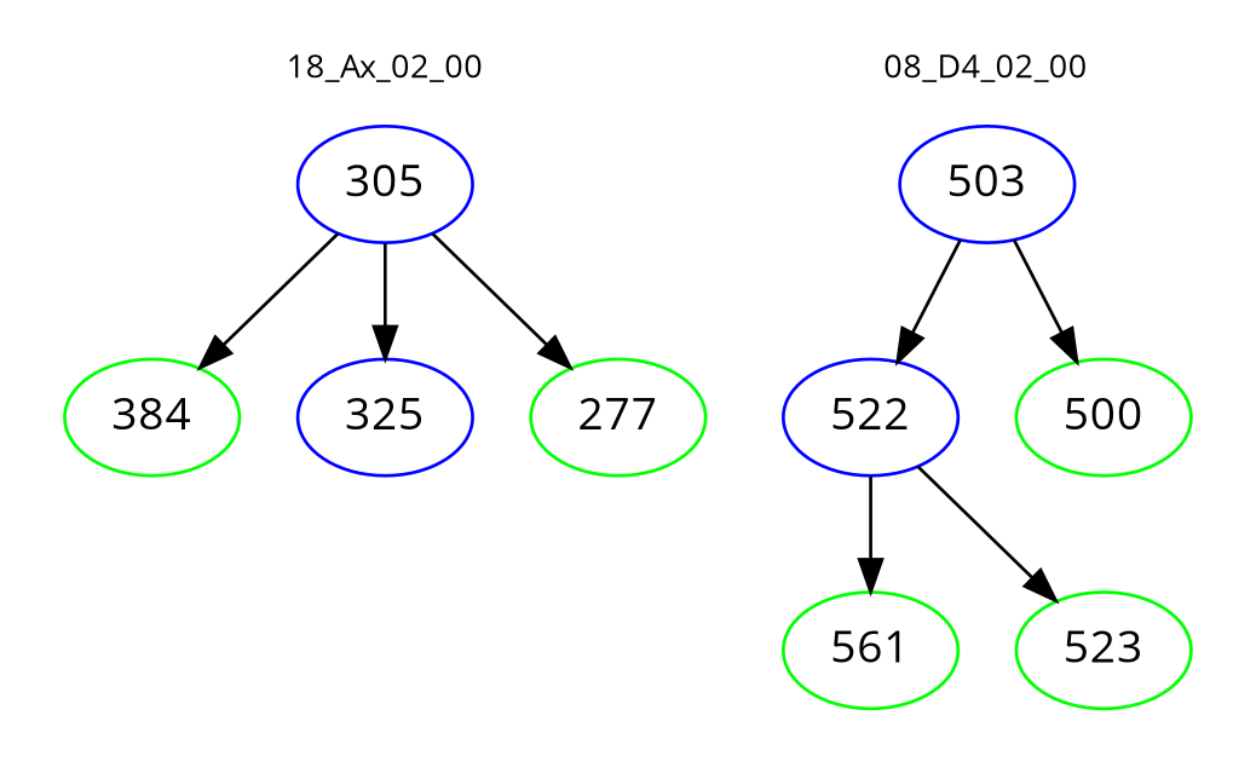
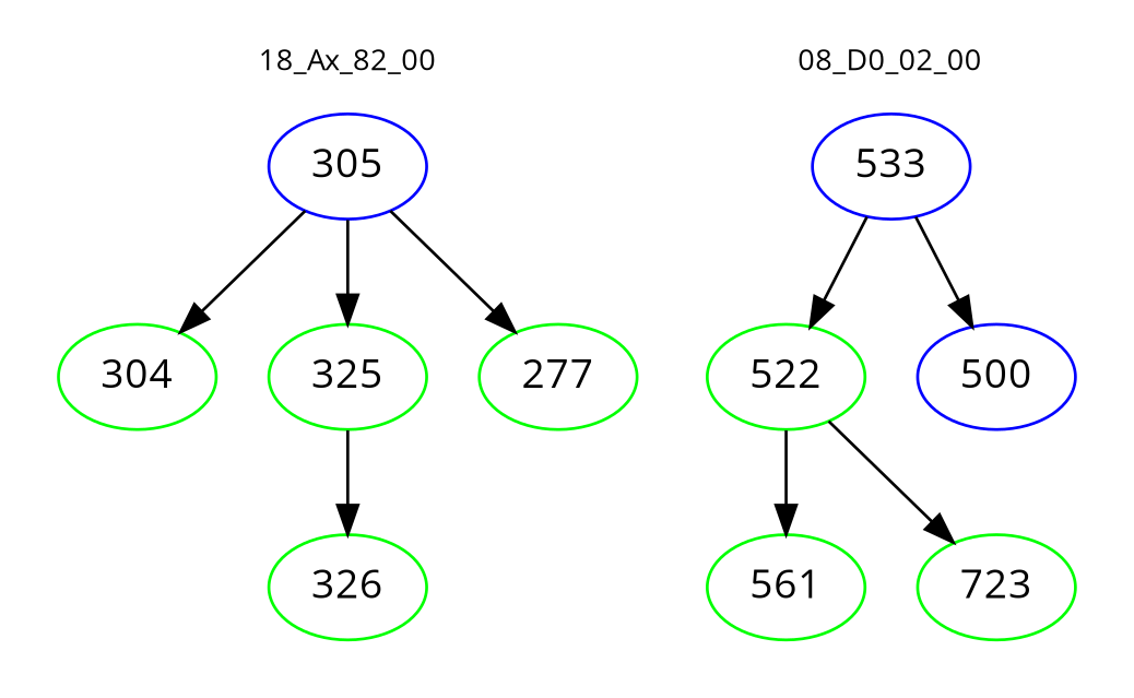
  digraph {
    fontname="Open Sans"
    node [color=green fontname="Open Sans"]
    edge [color=black fontname="Open Sans"]
    n1 [color=blue label=305]
-   n2 [label=384]
-   n3 [color=blue label=325]
+   n2 [label=304]
+   n3 [label=325]
    n4 [label=277]
-   n6 [color=blue label=522]
-   n7 [color=blue label=503]
+   n5 [label=326]
+   n6 [label=522]
+   n7 [color=blue label=533]
    n8 [label=561]
-   n9 [label=523]
-   n10 [label=500]
+   n9 [label=723]
+   n10 [color=blue label=500]
    subgraph cluster_1 {
      color=white
      fontsize=10
-     label="18_Ax_02_00"
+     label="18_Ax_82_00"
      n1
      n2
      n3
      n4
+     n5
    }
    subgraph cluster_2 {
      color=white
      fontsize=10
-     label="08_D4_02_00"
+     label="08_D0_02_00"
      n6
      n7
      n8
      n9
      n10
    }
    n1 -> n2
    n1 -> n3
    n1 -> n4
+   n3 -> n5
    n6 -> n8
    n6 -> n9
    n7 -> n6
    n7 -> n10
  }
